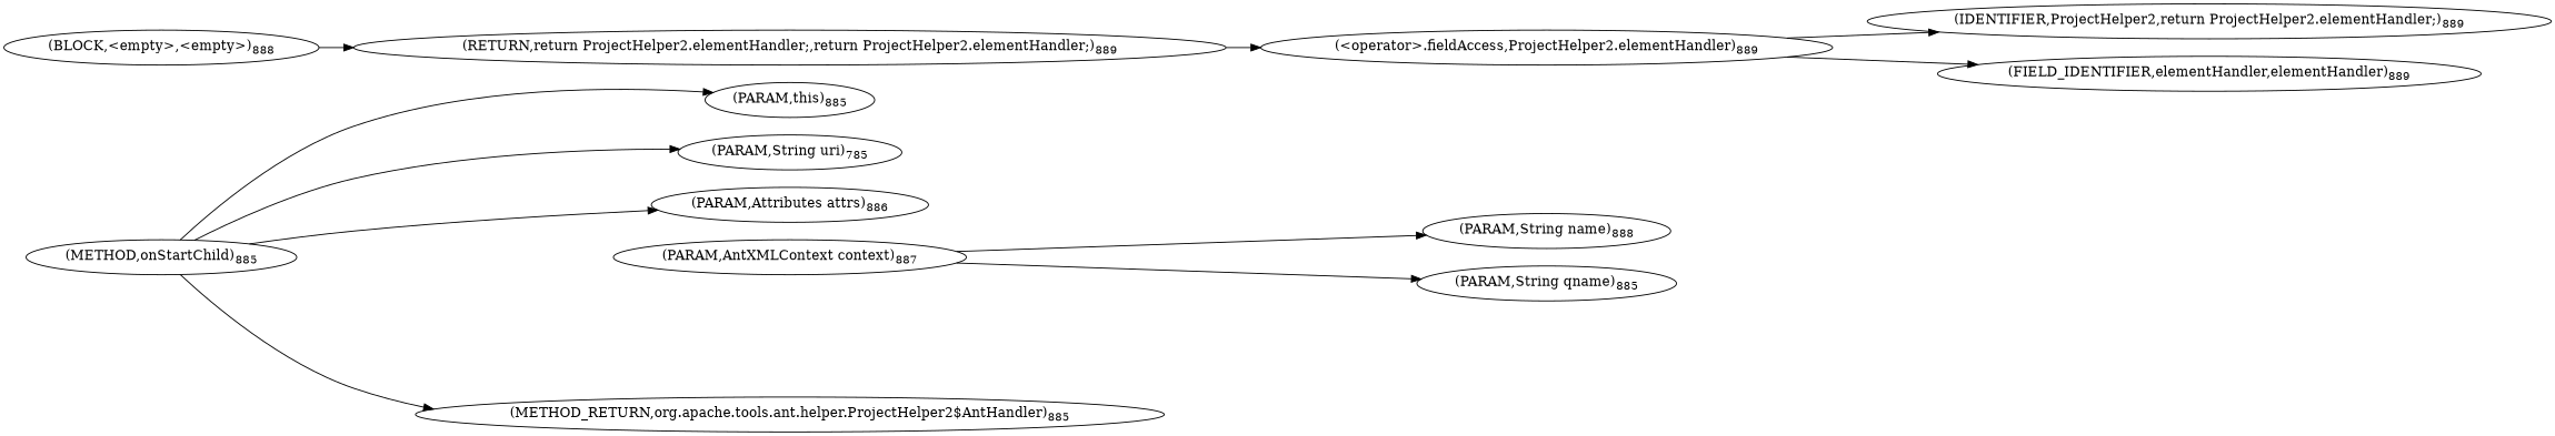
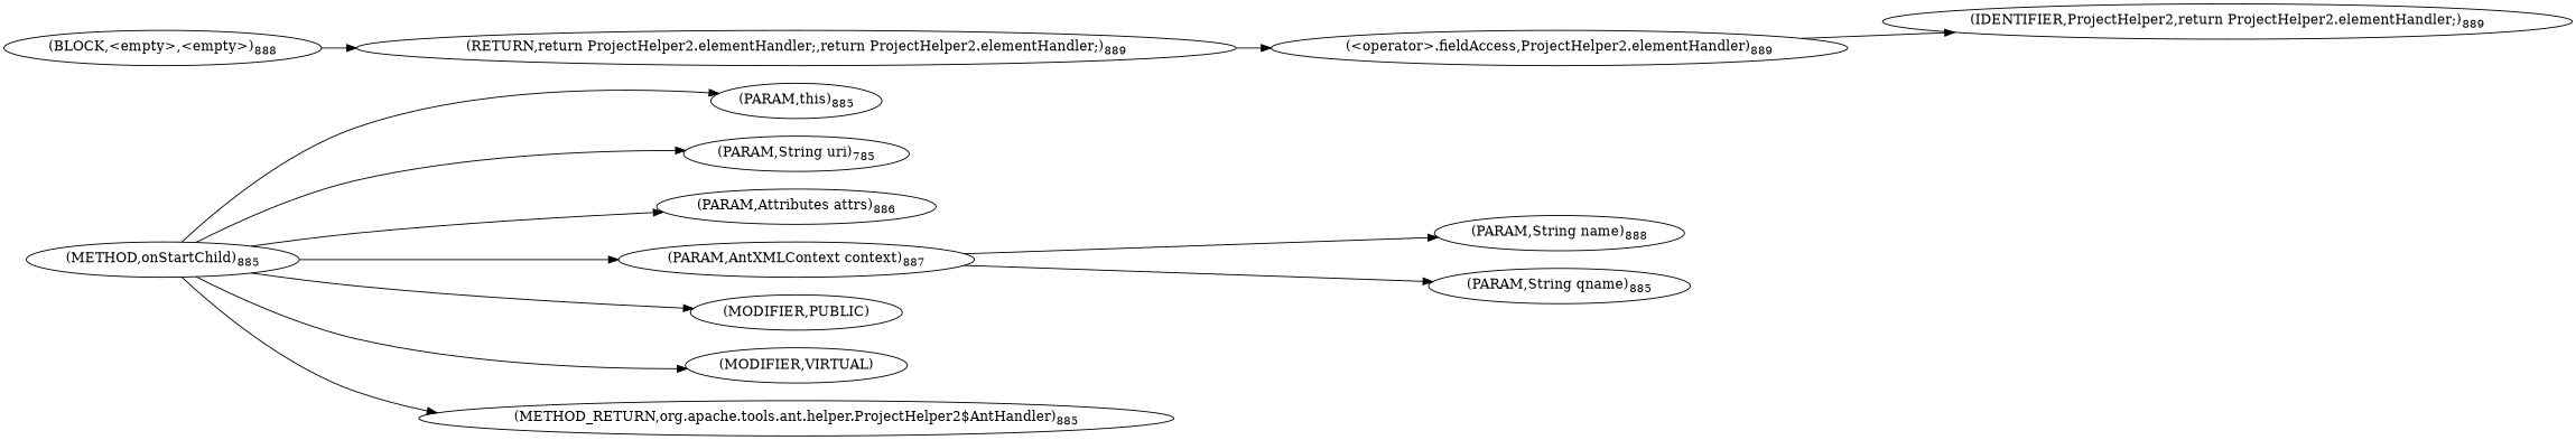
  digraph {
    rankdir=LR
    n1 [label=<(METHOD,onStartChild)<SUB>885</SUB>>]
    n2 [label=<(PARAM,this)<SUB>885</SUB>>]
    n3 [label=<(PARAM,String uri)<SUB>785</SUB>>]
    n4 [label=<(PARAM,Attributes attrs)<SUB>886</SUB>>]
    n5 [label=<(PARAM,AntXMLContext context)<SUB>887</SUB>>]
+   n6 [label=<(MODIFIER,PUBLIC)>]
+   n7 [label=<(MODIFIER,VIRTUAL)>]
    n8 [label=<(METHOD_RETURN,org.apache.tools.ant.helper.ProjectHelper2$AntHandler)<SUB>885</SUB>>]
    n9 [label=<(PARAM,String name)<SUB>888</SUB>>]
    n10 [label=<(PARAM,String qname)<SUB>885</SUB>>]
    n11 [label=<(BLOCK,&lt;empty&gt;,&lt;empty&gt;)<SUB>888</SUB>>]
    n12 [label=<(RETURN,return ProjectHelper2.elementHandler;,return ProjectHelper2.elementHandler;)<SUB>889</SUB>>]
    n13 [label=<(&lt;operator&gt;.fieldAccess,ProjectHelper2.elementHandler)<SUB>889</SUB>>]
    n14 [label=<(IDENTIFIER,ProjectHelper2,return ProjectHelper2.elementHandler;)<SUB>889</SUB>>]
-   n15 [label=<(FIELD_IDENTIFIER,elementHandler,elementHandler)<SUB>889</SUB>>]
    n1 -> n2
    n1 -> n3
    n1 -> n4
+   n1 -> n5
+   n1 -> n6
+   n1 -> n7
    n1 -> n8
    n5 -> n9
    n5 -> n10
    n11 -> n12
    n12 -> n13
    n13 -> n14
-   n13 -> n15
  }
